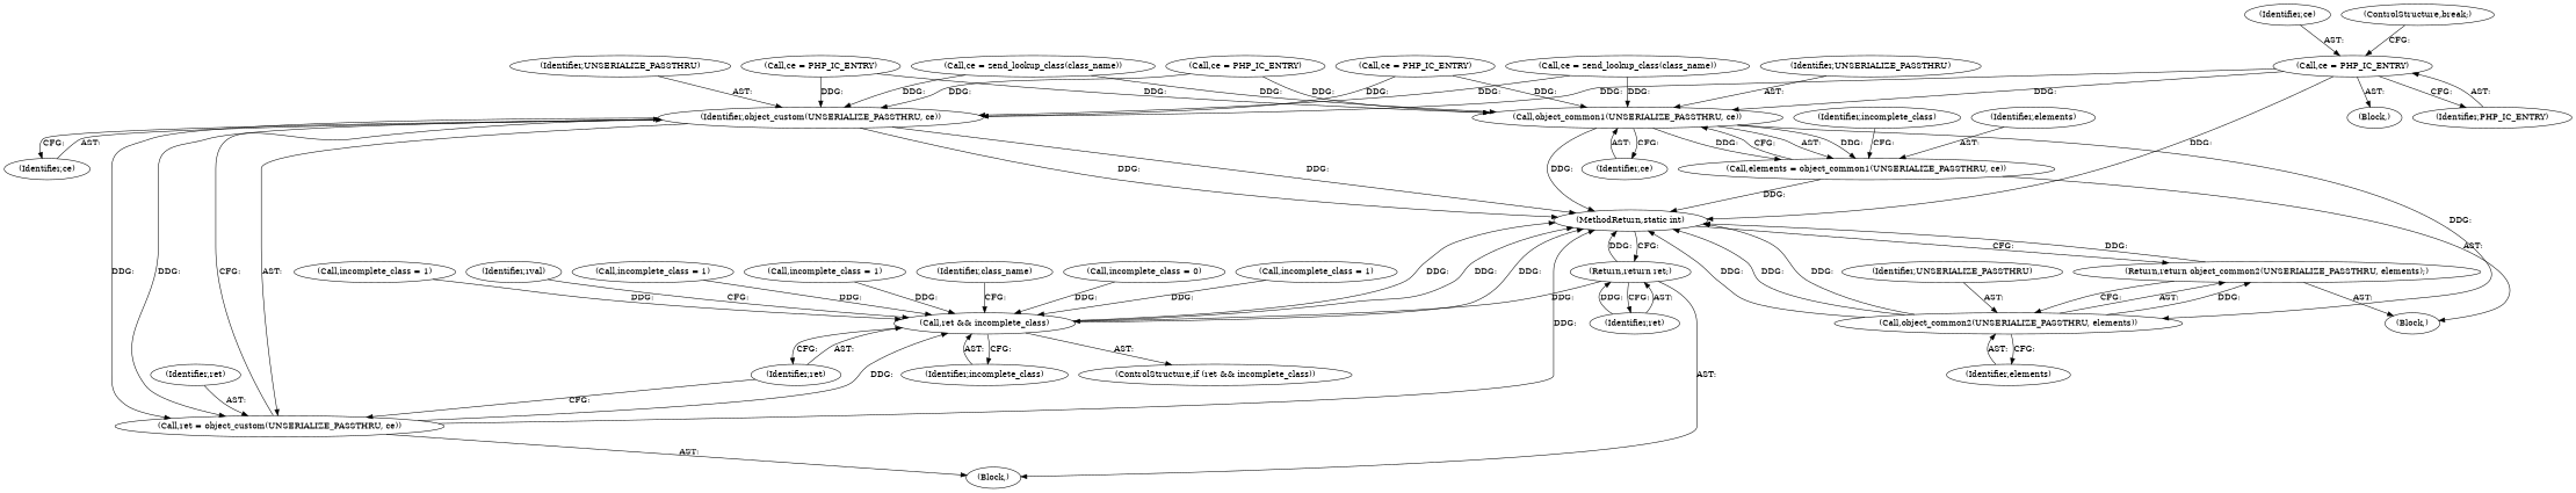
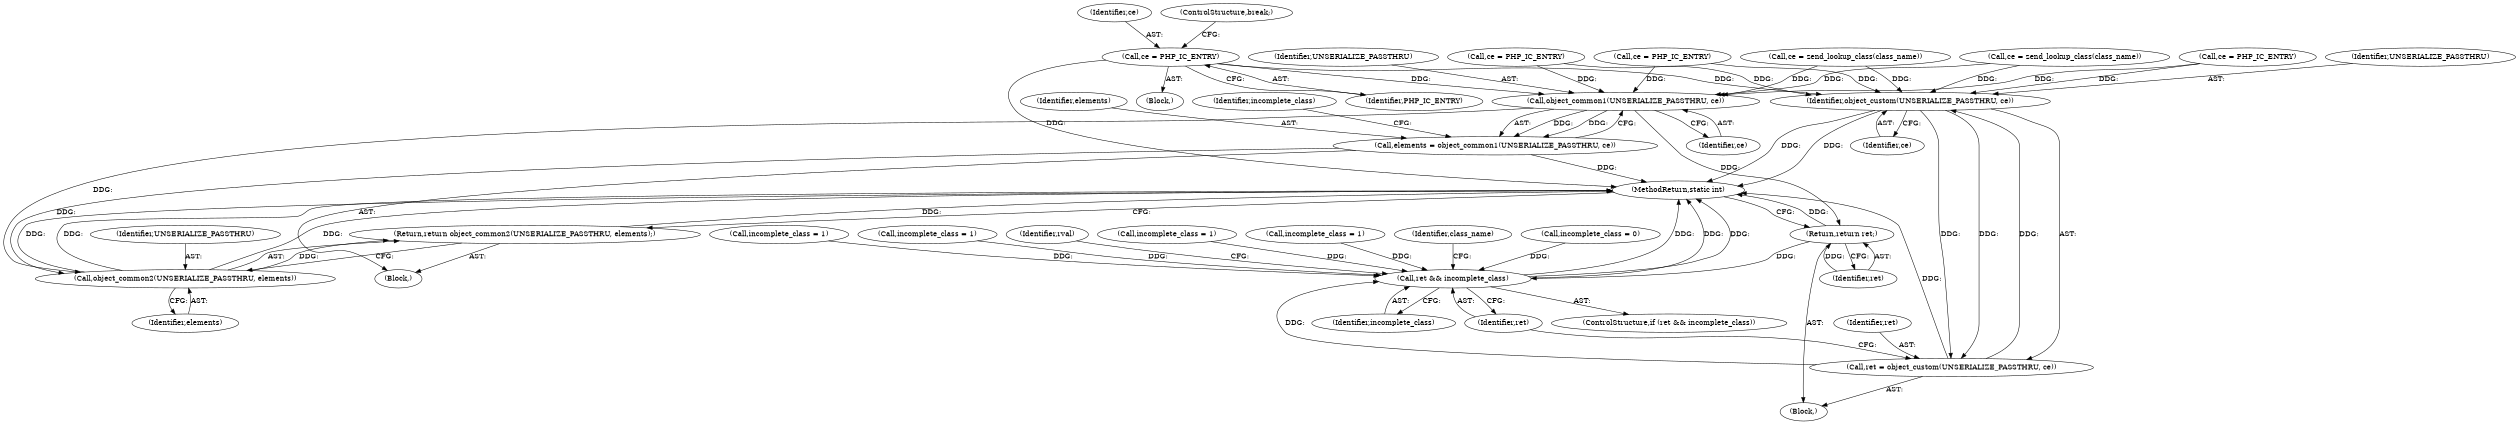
  digraph {
    n1 [label="(Call,ce = PHP_IC_ENTRY)"]
    n2 [label="(Identifier,object_custom(UNSERIALIZE_PASSTHRU, ce))"]
    n3 [label="(Call,object_common1(UNSERIALIZE_PASSTHRU, ce))"]
    n4 [label="(Identifier,PHP_IC_ENTRY)"]
    n5 [label="(Block,)"]
    n6 [label="(MethodReturn,static int)"]
    n7 [label="(Call,ret = object_custom(UNSERIALIZE_PASSTHRU, ce))"]
    n8 [label="(Identifier,ce)"]
    n9 [label="(Call,elements = object_common1(UNSERIALIZE_PASSTHRU, ce))"]
    n10 [label="(Call,object_common2(UNSERIALIZE_PASSTHRU, elements))"]
    n11 [label="(Identifier,ce)"]
    n12 [label="(Return,return ret;)"]
    n13 [label="(Return,return object_common2(UNSERIALIZE_PASSTHRU, elements);)"]
    n14 [label="(Call,ret && incomplete_class)"]
    n15 [label="(Block,)"]
    n16 [label="(ControlStructure,if (ret && incomplete_class))"]
    n17 [label="(Identifier,incomplete_class)"]
    n18 [label="(Identifier,ret)"]
    n19 [label="(Identifier,ret)"]
    n20 [label="(Block,)"]
    n21 [label="(Identifier,elements)"]
    n22 [label="(Identifier,ce)"]
    n23 [label="(Call,incomplete_class = 1)"]
    n24 [label="(Call,ce = zend_lookup_class(class_name))"]
    n25 [label="(Call,incomplete_class = 1)"]
    n26 [label="(Call,ce = PHP_IC_ENTRY)"]
    n27 [label="(Identifier,rval)"]
    n28 [label="(Identifier,elements)"]
    n29 [label="(Call,incomplete_class = 1)"]
    n30 [label="(Call,incomplete_class = 1)"]
    n31 [label="(Identifier,ret)"]
    n32 [label="(Identifier,incomplete_class)"]
    n33 [label="(ControlStructure,break;)"]
    n34 [label="(Identifier,UNSERIALIZE_PASSTHRU)"]
    n35 [label="(Call,ce = PHP_IC_ENTRY)"]
    n36 [label="(Call,ce = zend_lookup_class(class_name))"]
    n37 [label="(Identifier,class_name)"]
    n38 [label="(Call,ce = PHP_IC_ENTRY)"]
    n39 [label="(Call,incomplete_class = 0)"]
    n40 [label="(Identifier,UNSERIALIZE_PASSTHRU)"]
    n41 [label="(Identifier,UNSERIALIZE_PASSTHRU)"]
    n1 -> n2 [label="DDG: "]
    n1 -> n3 [label="DDG: "]
    n1 -> n4 [label="CFG: "]
    n1 -> n5 [label="AST: "]
    n1 -> n6 [label="DDG: "]
    n2 -> n6 [label="DDG: "]
    n2 -> n6 [label="DDG: "]
    n2 -> n7 [label="AST: "]
    n2 -> n7 [label="DDG: "]
    n2 -> n7 [label="DDG: "]
    n2 -> n8 [label="CFG: "]
-   n3 -> n6 [label="DDG: "]
+   n3 -> n12 [label="DDG: "]
    n3 -> n9 [label="AST: "]
    n3 -> n9 [label="DDG: "]
    n3 -> n9 [label="DDG: "]
    n3 -> n10 [label="DDG: "]
    n3 -> n11 [label="CFG: "]
    n4 -> n1 [label="AST: "]
    n6 -> n12 [label="CFG: "]
    n6 -> n13 [label="CFG: "]
-   n7 -> n2 [label="CFG: "]
+   n7 -> n2 [label="DDG: "]
    n7 -> n6 [label="DDG: "]
    n7 -> n14 [label="DDG: "]
    n7 -> n15 [label="AST: "]
    n8 -> n2 [label="AST: "]
    n9 -> n3 [label="CFG: "]
    n9 -> n6 [label="DDG: "]
+   n9 -> n10 [label="DDG: "]
    n9 -> n20 [label="AST: "]
    n10 -> n6 [label="DDG: "]
    n10 -> n6 [label="DDG: "]
    n10 -> n6 [label="DDG: "]
    n10 -> n13 [label="AST: "]
    n10 -> n13 [label="DDG: "]
    n10 -> n21 [label="CFG: "]
    n11 -> n3 [label="AST: "]
    n12 -> n6 [label="DDG: "]
    n12 -> n14 [label="DDG: "]
    n12 -> n15 [label="AST: "]
    n12 -> n19 [label="CFG: "]
    n13 -> n6 [label="DDG: "]
    n13 -> n10 [label="CFG: "]
    n13 -> n20 [label="AST: "]
    n14 -> n6 [label="DDG: "]
    n14 -> n6 [label="DDG: "]
    n14 -> n6 [label="DDG: "]
    n14 -> n16 [label="AST: "]
    n14 -> n17 [label="CFG: "]
    n14 -> n18 [label="CFG: "]
    n17 -> n14 [label="AST: "]
    n18 -> n7 [label="CFG: "]
    n18 -> n14 [label="AST: "]
    n19 -> n12 [label="AST: "]
    n19 -> n12 [label="DDG: "]
    n21 -> n10 [label="AST: "]
    n22 -> n1 [label="AST: "]
    n23 -> n14 [label="DDG: "]
    n24 -> n2 [label="DDG: "]
    n24 -> n3 [label="DDG: "]
    n25 -> n14 [label="DDG: "]
    n26 -> n2 [label="DDG: "]
    n26 -> n3 [label="DDG: "]
    n27 -> n14 [label="CFG: "]
    n28 -> n9 [label="AST: "]
    n29 -> n14 [label="DDG: "]
    n30 -> n14 [label="DDG: "]
    n31 -> n7 [label="AST: "]
    n32 -> n9 [label="CFG: "]
    n33 -> n1 [label="CFG: "]
    n34 -> n10 [label="AST: "]
    n35 -> n2 [label="DDG: "]
    n35 -> n3 [label="DDG: "]
    n36 -> n2 [label="DDG: "]
    n36 -> n3 [label="DDG: "]
    n37 -> n14 [label="CFG: "]
    n38 -> n2 [label="DDG: "]
    n38 -> n3 [label="DDG: "]
    n39 -> n14 [label="DDG: "]
    n40 -> n3 [label="AST: "]
    n41 -> n2 [label="AST: "]
  }
